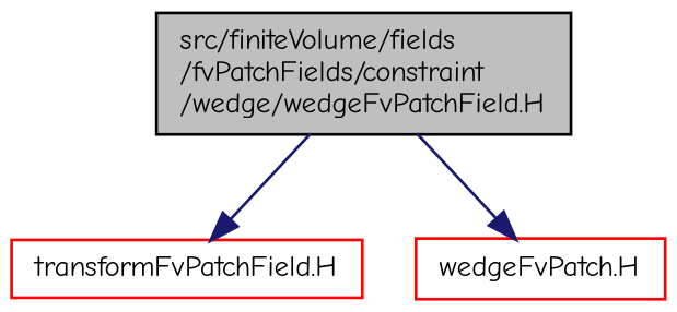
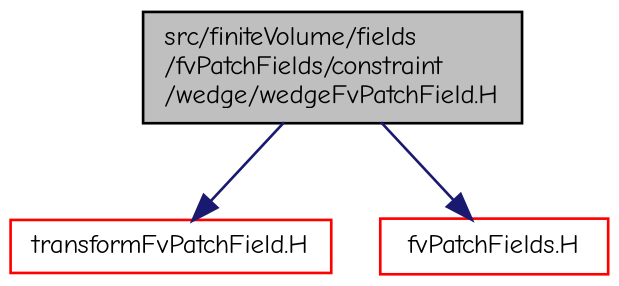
  digraph {
    fontname="Comic Neue"
    node [color=red fontname="Comic Neue" fontsize=10 shape=record]
    edge [color=midnightblue fontname="Comic Neue" fontsize=10 labelfontname=FreeSans labelfontsize=10 style=solid]
    n1 [color=black fillcolor=grey75 fontcolor=black height=0.2 label="src/finiteVolume/fields\l/fvPatchFields/constraint\l/wedge/wedgeFvPatchField.H" style=filled width=0.4]
    n2 [height=0.2 label="transformFvPatchField.H" width=0.4]
-   n3 [height=0.2 label="wedgeFvPatch.H" width=0.4]
+   n3 [height=0.2 label="fvPatchFields.H" width=0.4]
    n1 -> n2
    n1 -> n3
  }
